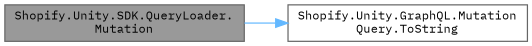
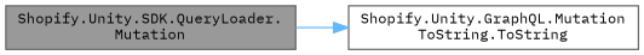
  digraph {
    rankdir=LR
    fontname="IBM Plex Mono"
    node [fontname="IBM Plex Mono" fontsize=10 shape=box style=filled]
    n1 [color=gray40 fillcolor=grey60 fontcolor=black height=0.2 label="Shopify.Unity.SDK.QueryLoader.\lMutation" width=0.4]
-   n2 [color=grey40 fillcolor=white height=0.2 label="Shopify.Unity.GraphQL.Mutation\lQuery.ToString" width=0.4]
+   n2 [color=grey40 fillcolor=white height=0.2 label="Shopify.Unity.GraphQL.Mutation\lToString.ToString" width=0.4]
    n1 -> n2 [color=steelblue1 fontname="IBM Plex Mono" fontsize=10 labelfontname=Helvetica labelfontsize=10 style=solid]
  }
